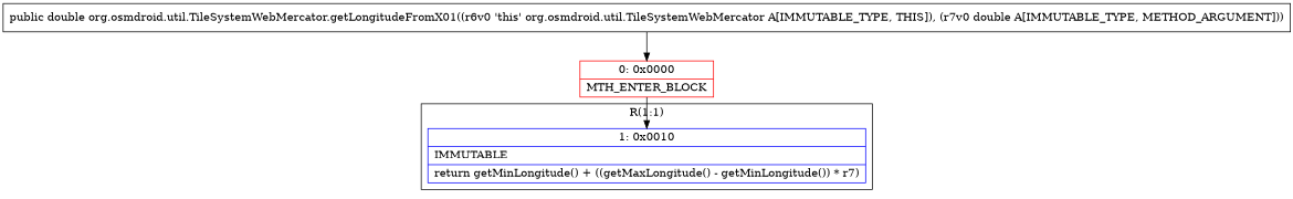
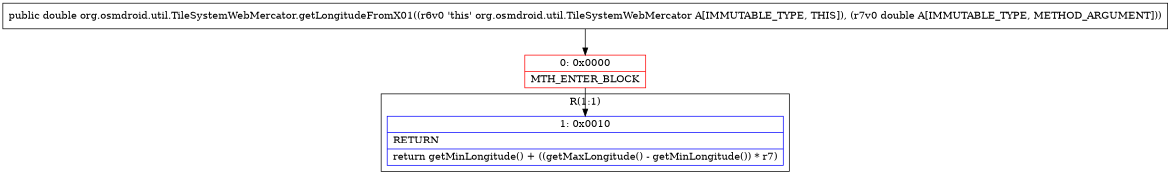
  digraph {
    node [shape=record]
-   n1 [color=blue label="{1\:\ 0x0010|IMMUTABLE\l|return getMinLongitude() + ((getMaxLongitude() \- getMinLongitude()) * r7)\l}"]
+   n1 [color=blue label="{1\:\ 0x0010|RETURN\l|return getMinLongitude() + ((getMaxLongitude() \- getMinLongitude()) * r7)\l}"]
    n2 [color=red label="{0\:\ 0x0000|MTH_ENTER_BLOCK\l}"]
    n3 [label="{public double org.osmdroid.util.TileSystemWebMercator.getLongitudeFromX01((r6v0 'this' org.osmdroid.util.TileSystemWebMercator A[IMMUTABLE_TYPE, THIS]), (r7v0 double A[IMMUTABLE_TYPE, METHOD_ARGUMENT])) }"]
    subgraph cluster_1 {
      label="R(1:1)"
      n1
    }
    n2 -> n1
    n3 -> n2
  }
